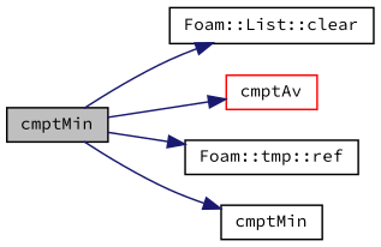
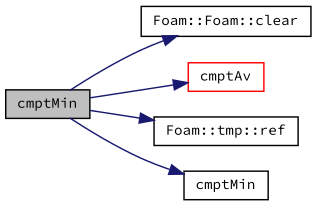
  digraph {
    fontname="Source Code Pro"
    rankdir=LR
    node [color=black fontname="Source Code Pro" fontsize=10 shape=record]
    edge [color=midnightblue fontname="Source Code Pro" fontsize=10 labelfontname=Helvetica labelfontsize=10 style=solid]
    n1 [fillcolor=grey75 fontcolor=black height=0.2 label=cmptMin style=filled width=0.4]
-   n2 [height=0.2 label="Foam::List::clear" width=0.4]
+   n2 [height=0.2 label="Foam::Foam::clear" width=0.4]
    n3 [color=red height=0.2 label=cmptAv width=0.4]
    n4 [height=0.2 label="Foam::tmp::ref" width=0.4]
    n5 [height=0.2 label=cmptMin width=0.4]
    n1 -> n2
    n1 -> n3
    n1 -> n4
    n1 -> n5
  }
